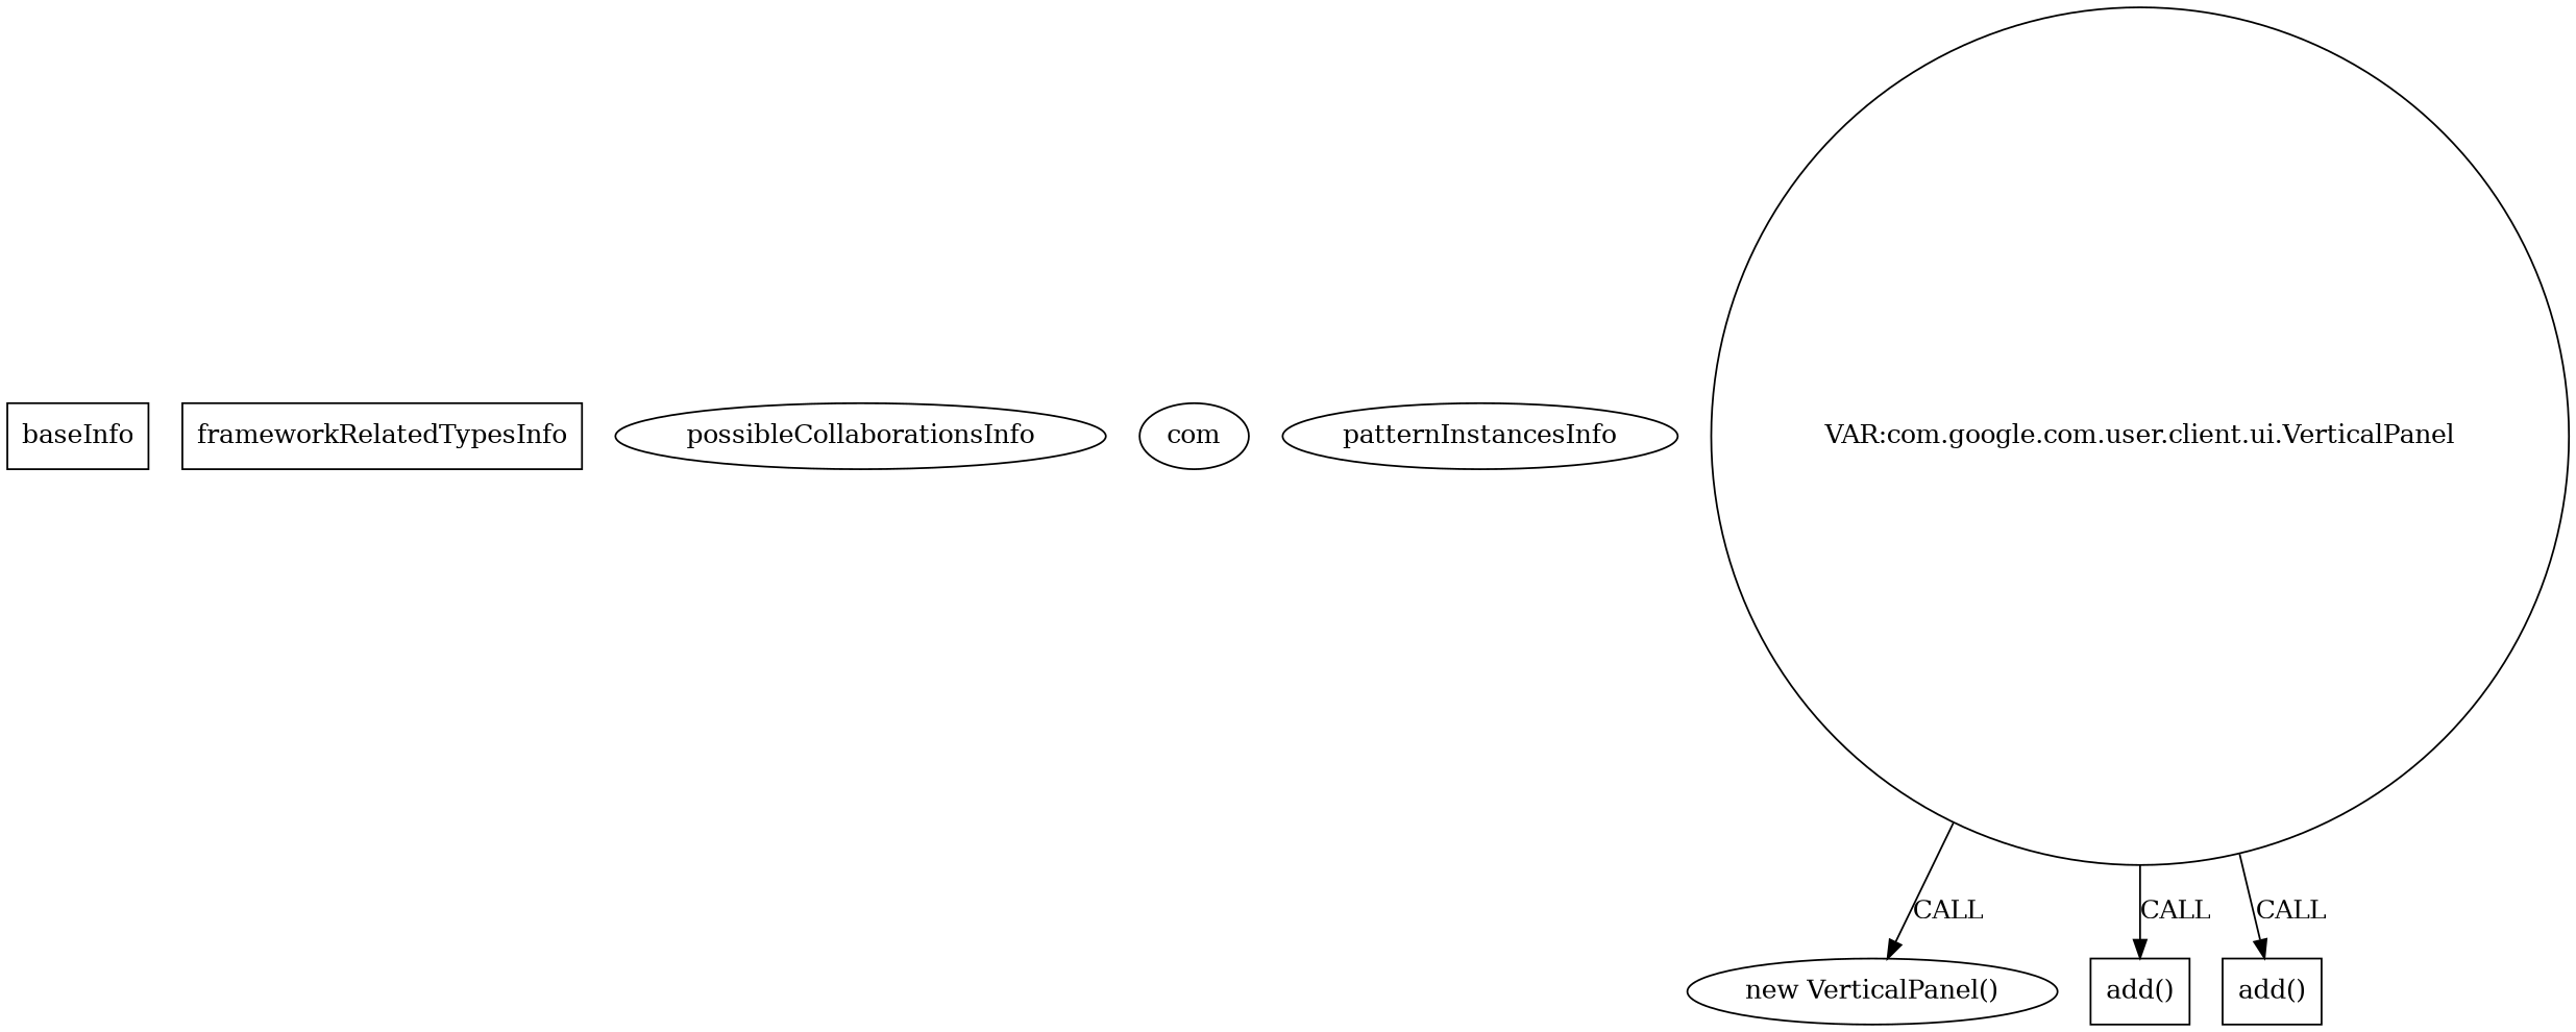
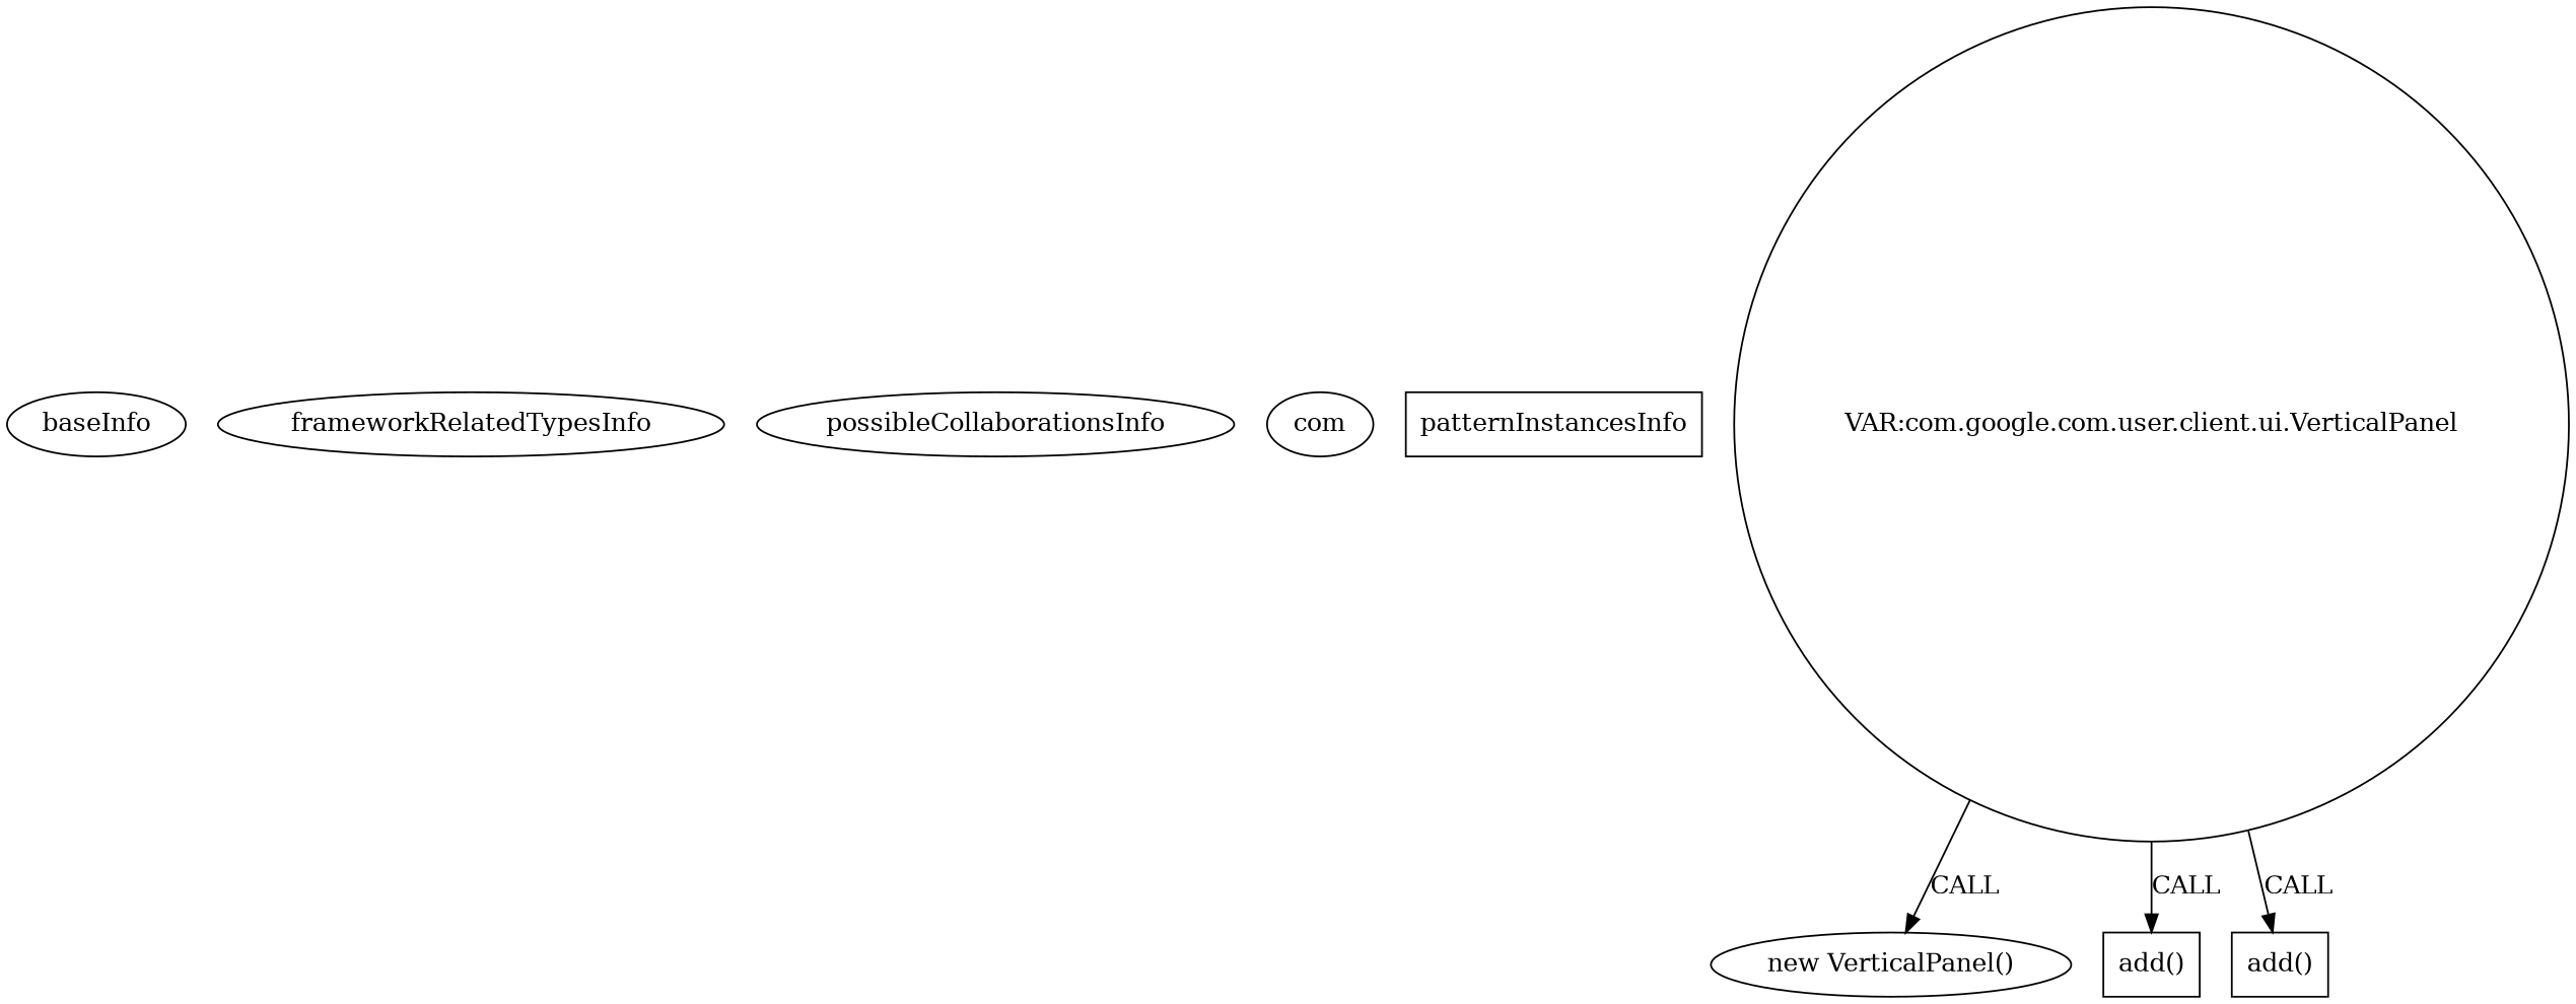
  digraph {
-   baseInfo [category=pattern graphId=304 isAnonymous=false possibleRelation=false shape=box]
-   frameworkRelatedTypesInfo [shape=box]
+   baseInfo [category=pattern graphId=304 isAnonymous=false possibleRelation=false]
+   frameworkRelatedTypesInfo
    possibleCollaborationsInfo
    n4 [frequency=24.0 label=com patternRootClient=null]
-   patternInstancesInfo [0="xinl-feedlosophor~/xinl-feedlosophor/feedlosophor-master/Feedlosophor/src/feedlosophor/client/Feedlosophor.java~Feedlosophor~4708" 1="ashtonthomas-gwt-fast-touch-press~/ashtonthomas-gwt-fast-touch-press/gwt-fast-touch-press-master/src/io/ashton/fastpress/client/Gwt_fast_press.java~Gwt_fast_press~744" 10="marchold-BandRidesServer~/marchold-BandRidesServer/BandRidesServer-master/Band-Rides-Server/src/com/catglo/bandridesserver/client/Band_Rides_Server.java~Band_Rides_Server~3705" 11="jaxzin-gwt-common-widgets~/jaxzin-gwt-common-widgets/gwt-common-widgets-master/src/com/jaxzin/gwt/examples/draggablegrid/client/DraggableGridExample.java~DraggableGridExample~3124" 12="bobvash-Resolution-Tracker~/bobvash-Resolution-Tracker/Resolution-Tracker-master/ResolutionTracker/src/com/bobvash/resolutiontracker/client/ResolutionTracker.java~ResolutionTracker~863" 13="cbopp-gwt-taglist~/cbopp-gwt-taglist/gwt-taglist-master/src/test/java/com/virilis_software/gwt/taglist/client/TagListEntryPoint.java~TagListEntryPoint~1048" 14="lferna-Padel~/lferna-Padel/Padel-master/src/padel/client/Padel.java~Padel~3621" 15="bobvash-Resolution-Tracker~/bobvash-Resolution-Tracker/Resolution-Tracker-master/ResolutionTracker/src/com/bobvash/resolutiontracker/client/ResolutionDayWidget.java~ResolutionDayWidget~867" 16="nakaken0629-mezamashimailgwt~/nakaken0629-mezamashimailgwt/mezamashimailgwt-master/mezamashimailgwt/src/com/appspot/mezamashimailgwt/client/Mezamashimailgwt.java~Mezamashimailgwt~4116" 17="akjava-GWTRecorderjs~/akjava-GWTRecorderjs/GWTRecorderjs-master/src/com/akjava/gwt/recorder/client/GWTRecorder.java~GWTRecorder~639" 18="BrianHenryIE-GwtDropwizard~/BrianHenryIE-GwtDropwizard/GwtDropwizard-master/src/main/java/ie/brianhenry/gwtdropwizard/client/GwtDropwizardClient.java~GwtDropwizardClient~44" 19="ravitle-JBTest~/ravitle-JBTest/JBTest-master/JBTest/src/jbtestPro_v1/client/JbtestPro_v1.java~JbtestPro_v1~4329" 2="AquaWolf-frontier-manager~/AquaWolf-frontier-manager/frontier-manager-master/Frontier Manager Server/src/de/waldmeisterundfreunde/frontiermanger/client/Frontier_Manager.java~Frontier_Manager~20" 20="robinkeunen-shiny-octo-ironman~/robinkeunen-shiny-octo-ironman/shiny-octo-ironman-master/Guestbook/src/guestbook/client/Guestbook.java~Guestbook~4419" 21="ph73nt-fuzzy-archer~/ph73nt-fuzzy-archer/fuzzy-archer-master/src/couk/fishlegs/nucmedone/client/NucMedOne.java~NucMedOne~4289" 22="MainMain-ChatCafeine~/MainMain-ChatCafeine/ChatCafeine-master/ChatCafeine/src/sources/client/vue/coffeeRoom/ChoixSallePanel.java~ChoixSallePanel~262" 23="hershal-supertictactoe~/hershal-supertictactoe/supertictactoe-master/src/com/supertictactoe/supertictactoe/client/SuperTicTacToe.java~SuperTicTacToe~1407" 3="DeannaSurma-Census~/DeannaSurma-Census/Census-master/src/com/cs4302/census/client/Census.java~Census~109" 4="12010994-GLI-TP1~/12010994-GLI-TP1/GLI-TP1-master/src/main/java/fr/istic/m2gl/gli/client/gli.java~gli~1" 5="chap19150-SeptaSquared~/chap19150-SeptaSquared/SeptaSquared-master/SeptaSquare/src/com/chapslife/septasquare/client/SeptaSquare.java~SeptaSquare~1059" 6="hmiguellima-ugat~/hmiguellima-ugat/ugat-master/src/org/ucp/ugat/client/common/ui/ModalDialog.java~ModalDialog~3054" 7="MainMain-ChatCafeine~/MainMain-ChatCafeine/ChatCafeine-master/ChatCafeine/src/sources/client/ChatCafeine.java~ChatCafeine~180" 8="karuto-cloud-storage-gallery~/karuto-cloud-storage-gallery/cloud-storage-gallery-master/src/com/mycompany/cloudstoragegallery/client/CloudStorageGallery.java~CloudStorageGallery~3400" 9="MainMain-ChatCafeine~/MainMain-ChatCafeine/ChatCafeine-master/ChatCafeine/src/sources/client/vue/coffeeRoom/CoffeeRoomPanel.java~CoffeeRoomPanel~230"]
+   patternInstancesInfo [0="xinl-feedlosophor~/xinl-feedlosophor/feedlosophor-master/Feedlosophor/src/feedlosophor/client/Feedlosophor.java~Feedlosophor~4708" 1="ashtonthomas-gwt-fast-touch-press~/ashtonthomas-gwt-fast-touch-press/gwt-fast-touch-press-master/src/io/ashton/fastpress/client/Gwt_fast_press.java~Gwt_fast_press~744" 10="marchold-BandRidesServer~/marchold-BandRidesServer/BandRidesServer-master/Band-Rides-Server/src/com/catglo/bandridesserver/client/Band_Rides_Server.java~Band_Rides_Server~3705" 11="jaxzin-gwt-common-widgets~/jaxzin-gwt-common-widgets/gwt-common-widgets-master/src/com/jaxzin/gwt/examples/draggablegrid/client/DraggableGridExample.java~DraggableGridExample~3124" 12="bobvash-Resolution-Tracker~/bobvash-Resolution-Tracker/Resolution-Tracker-master/ResolutionTracker/src/com/bobvash/resolutiontracker/client/ResolutionTracker.java~ResolutionTracker~863" 13="cbopp-gwt-taglist~/cbopp-gwt-taglist/gwt-taglist-master/src/test/java/com/virilis_software/gwt/taglist/client/TagListEntryPoint.java~TagListEntryPoint~1048" 14="lferna-Padel~/lferna-Padel/Padel-master/src/padel/client/Padel.java~Padel~3621" 15="bobvash-Resolution-Tracker~/bobvash-Resolution-Tracker/Resolution-Tracker-master/ResolutionTracker/src/com/bobvash/resolutiontracker/client/ResolutionDayWidget.java~ResolutionDayWidget~867" 16="nakaken0629-mezamashimailgwt~/nakaken0629-mezamashimailgwt/mezamashimailgwt-master/mezamashimailgwt/src/com/appspot/mezamashimailgwt/client/Mezamashimailgwt.java~Mezamashimailgwt~4116" 17="akjava-GWTRecorderjs~/akjava-GWTRecorderjs/GWTRecorderjs-master/src/com/akjava/gwt/recorder/client/GWTRecorder.java~GWTRecorder~639" 18="BrianHenryIE-GwtDropwizard~/BrianHenryIE-GwtDropwizard/GwtDropwizard-master/src/main/java/ie/brianhenry/gwtdropwizard/client/GwtDropwizardClient.java~GwtDropwizardClient~44" 19="ravitle-JBTest~/ravitle-JBTest/JBTest-master/JBTest/src/jbtestPro_v1/client/JbtestPro_v1.java~JbtestPro_v1~4329" 2="AquaWolf-frontier-manager~/AquaWolf-frontier-manager/frontier-manager-master/Frontier Manager Server/src/de/waldmeisterundfreunde/frontiermanger/client/Frontier_Manager.java~Frontier_Manager~20" 20="robinkeunen-shiny-octo-ironman~/robinkeunen-shiny-octo-ironman/shiny-octo-ironman-master/Guestbook/src/guestbook/client/Guestbook.java~Guestbook~4419" 21="ph73nt-fuzzy-archer~/ph73nt-fuzzy-archer/fuzzy-archer-master/src/couk/fishlegs/nucmedone/client/NucMedOne.java~NucMedOne~4289" 22="MainMain-ChatCafeine~/MainMain-ChatCafeine/ChatCafeine-master/ChatCafeine/src/sources/client/vue/coffeeRoom/ChoixSallePanel.java~ChoixSallePanel~262" 23="hershal-supertictactoe~/hershal-supertictactoe/supertictactoe-master/src/com/supertictactoe/supertictactoe/client/SuperTicTacToe.java~SuperTicTacToe~1407" 3="DeannaSurma-Census~/DeannaSurma-Census/Census-master/src/com/cs4302/census/client/Census.java~Census~109" 4="12010994-GLI-TP1~/12010994-GLI-TP1/GLI-TP1-master/src/main/java/fr/istic/m2gl/gli/client/gli.java~gli~1" 5="chap19150-SeptaSquared~/chap19150-SeptaSquared/SeptaSquared-master/SeptaSquare/src/com/chapslife/septasquare/client/SeptaSquare.java~SeptaSquare~1059" 6="hmiguellima-ugat~/hmiguellima-ugat/ugat-master/src/org/ucp/ugat/client/common/ui/ModalDialog.java~ModalDialog~3054" 7="MainMain-ChatCafeine~/MainMain-ChatCafeine/ChatCafeine-master/ChatCafeine/src/sources/client/ChatCafeine.java~ChatCafeine~180" 8="karuto-cloud-storage-gallery~/karuto-cloud-storage-gallery/cloud-storage-gallery-master/src/com/mycompany/cloudstoragegallery/client/CloudStorageGallery.java~CloudStorageGallery~3400" 9="MainMain-ChatCafeine~/MainMain-ChatCafeine/ChatCafeine-master/ChatCafeine/src/sources/client/vue/coffeeRoom/CoffeeRoomPanel.java~CoffeeRoomPanel~230" shape=box]
    n6 [isFrameworkType=false label="new VerticalPanel()" vertexType=CONSTRUCTOR_CALL]
    n7 [isFrameworkType=false label="VAR:com.google.com.user.client.ui.VerticalPanel" shape=circle vertexType=VARIABLE_EXPRESION]
    n8 [isFrameworkType=false label="add()" shape=box vertexType=INSIDE_CALL]
    n9 [isFrameworkType=false label="add()" shape=box vertexType=INSIDE_CALL]
    n7 -> n6 [label=CALL]
    n7 -> n8 [label=CALL]
    n7 -> n9 [label=CALL]
  }
